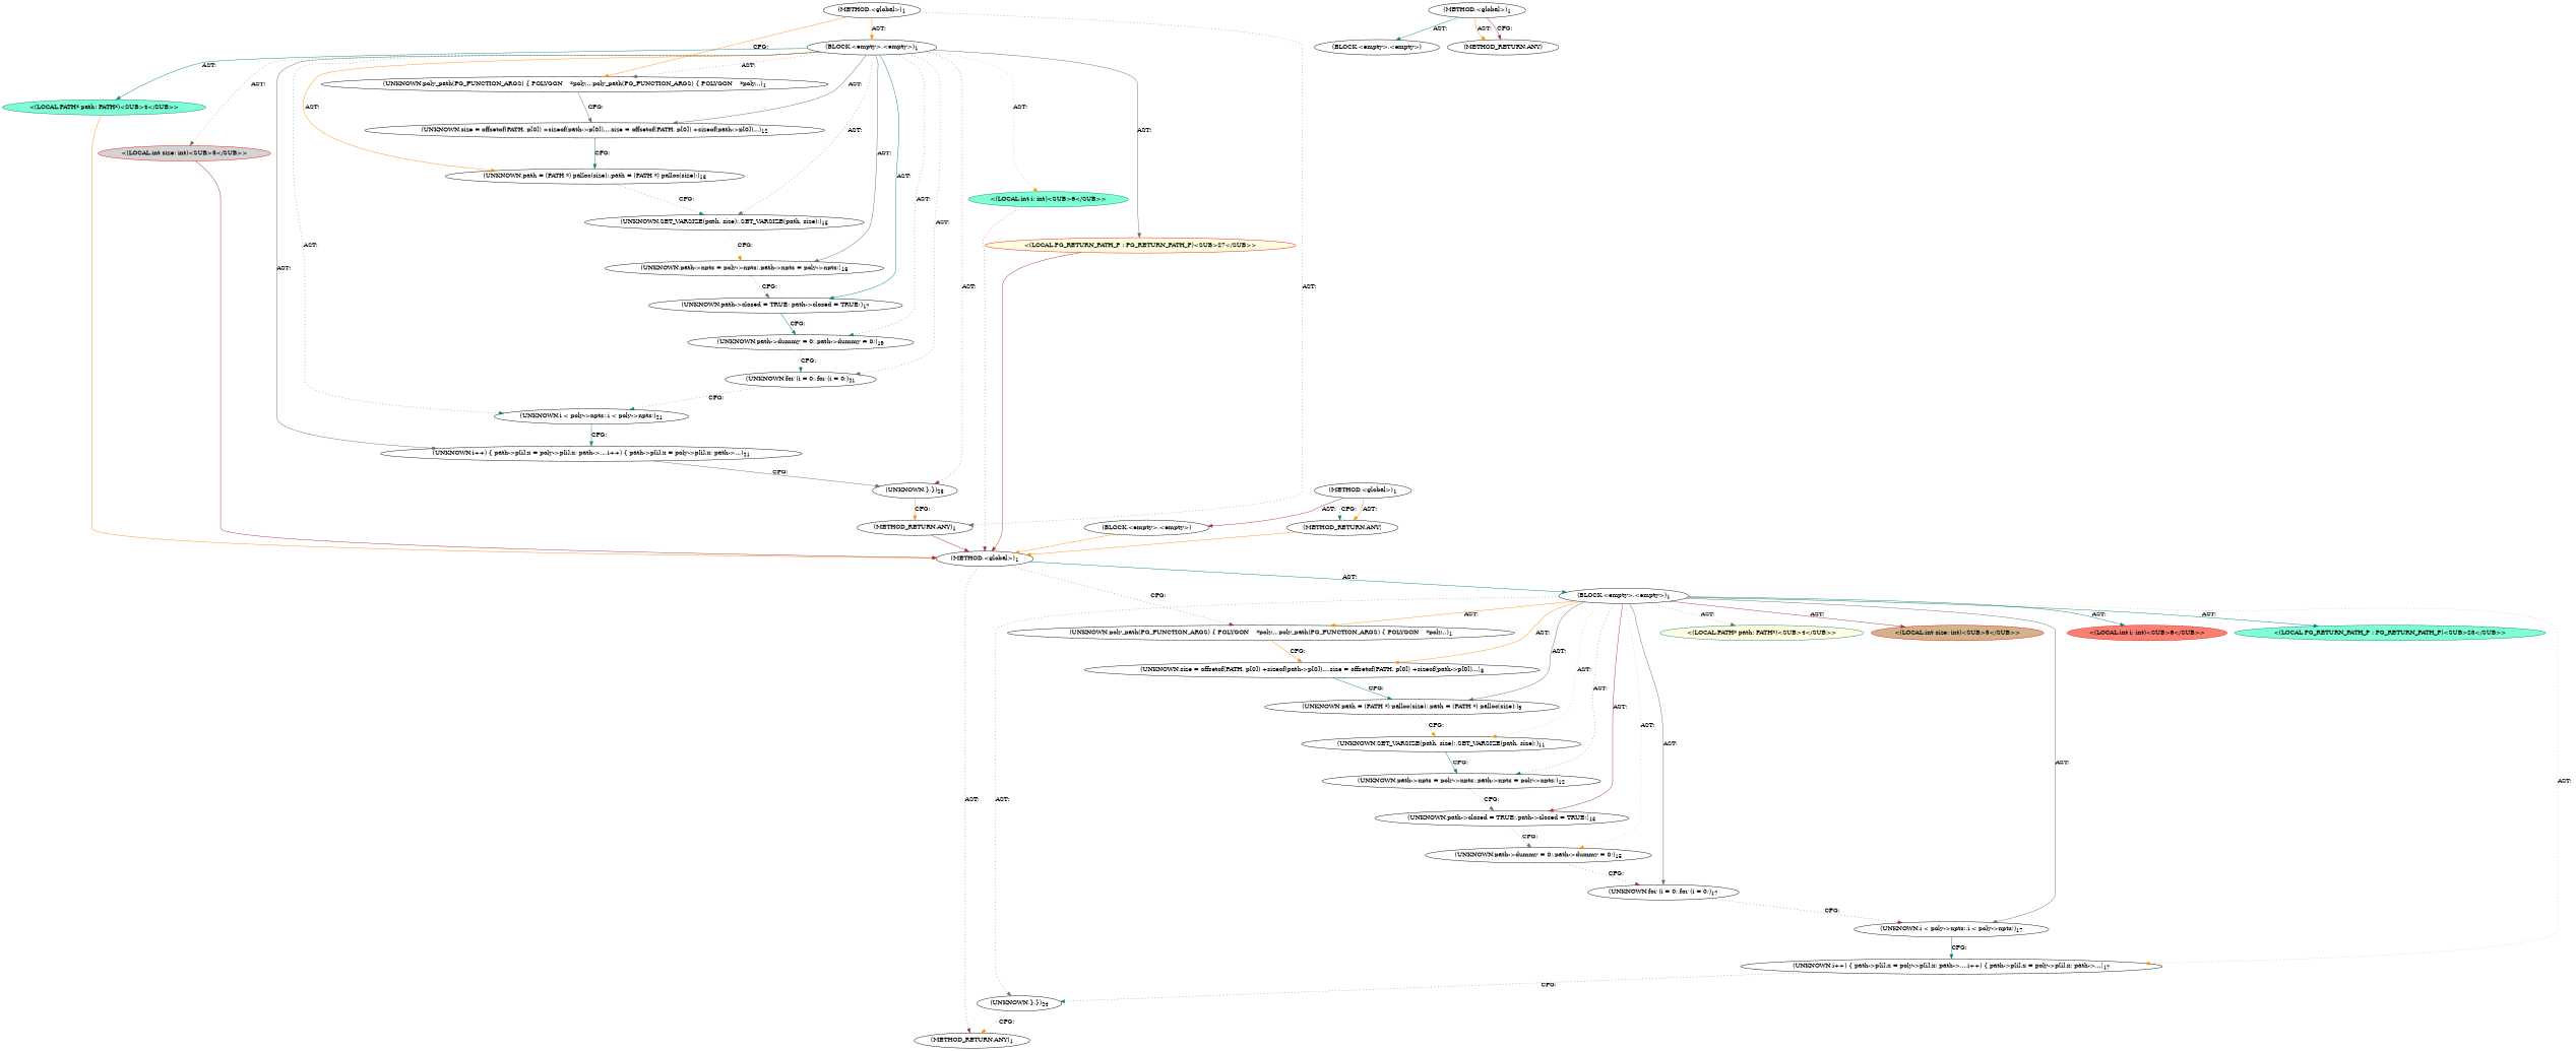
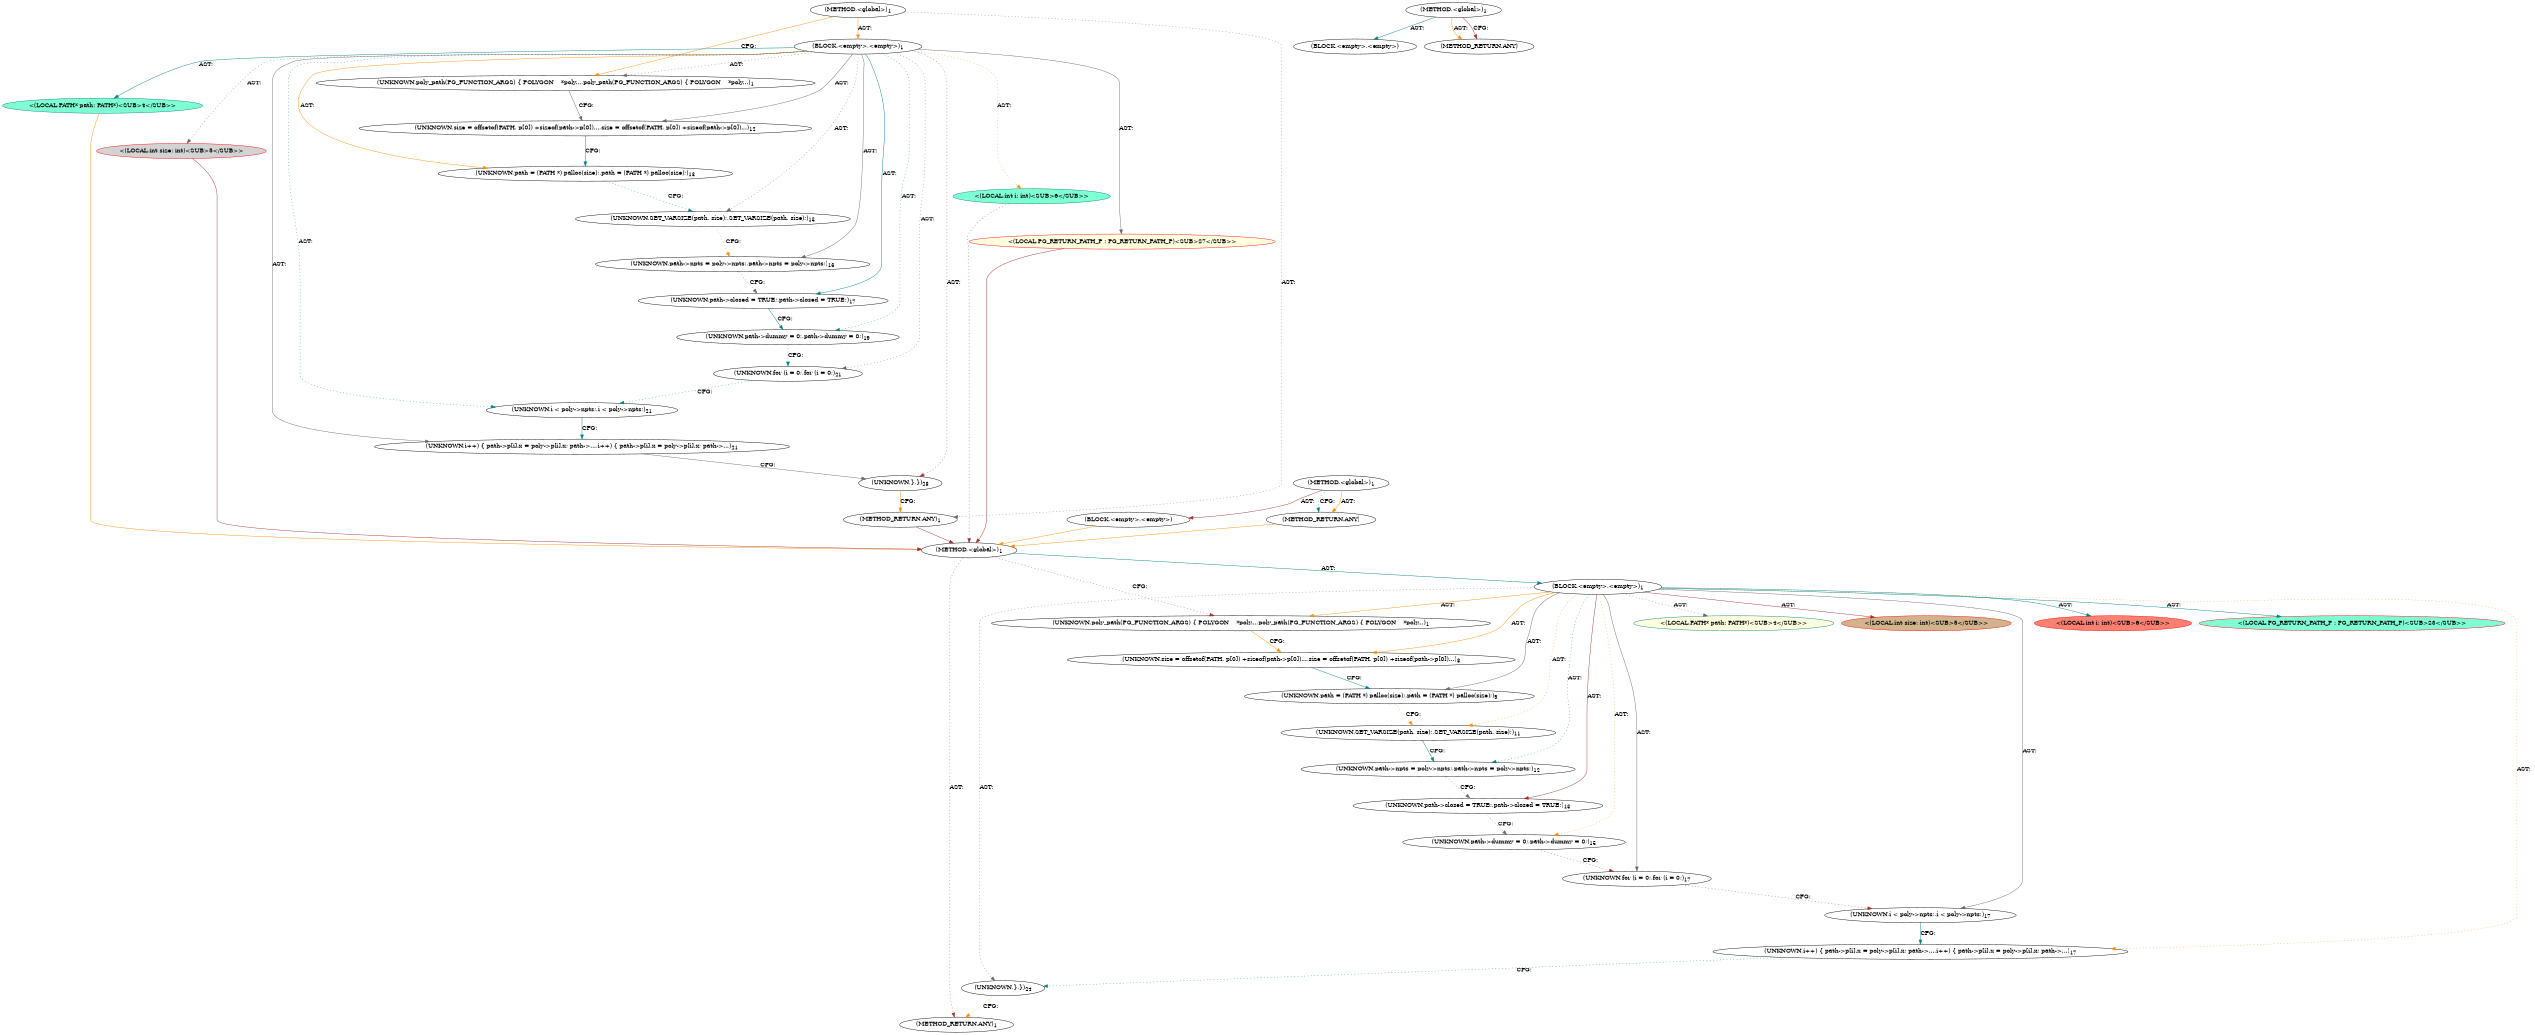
  digraph {
    edge [color=teal style=solid]
    n1 [label=<(METHOD,&lt;global&gt;)<SUB>1</SUB>>]
    n2 [label=<(BLOCK,&lt;empty&gt;,&lt;empty&gt;)<SUB>1</SUB>>]
    n3 [label=<(UNKNOWN,poly_path(PG_FUNCTION_ARGS) { 	POLYGON    *poly...,poly_path(PG_FUNCTION_ARGS) { 	POLYGON    *poly...)<SUB>1</SUB>>]
    n4 [label=<(METHOD_RETURN,ANY)<SUB>1</SUB>>]
    n5 [label="<(LOCAL,PATH* path: PATH*)<SUB>4</SUB>>" style=filled fillcolor=lightyellow color=teal]
    n6 [label="<(LOCAL,int size: int)<SUB>5</SUB>>" style=filled fillcolor=tan color=red]
    n7 [label="<(LOCAL,int i: int)<SUB>6</SUB>>" style=filled fillcolor=salmon color=red]
    n8 [label=<(UNKNOWN,size = offsetof(PATH, p[0]) +sizeof(path-&gt;p[0])...,size = offsetof(PATH, p[0]) +sizeof(path-&gt;p[0])...)<SUB>8</SUB>>]
    n9 [label=<(UNKNOWN,path = (PATH *) palloc(size);,path = (PATH *) palloc(size);)<SUB>9</SUB>>]
    n10 [label=<(UNKNOWN,SET_VARSIZE(path, size);,SET_VARSIZE(path, size);)<SUB>11</SUB>>]
    n11 [label=<(UNKNOWN,path-&gt;npts = poly-&gt;npts;,path-&gt;npts = poly-&gt;npts;)<SUB>12</SUB>>]
    n12 [label=<(UNKNOWN,path-&gt;closed = TRUE;,path-&gt;closed = TRUE;)<SUB>13</SUB>>]
    n13 [label=<(UNKNOWN,path-&gt;dummy = 0;,path-&gt;dummy = 0;)<SUB>15</SUB>>]
    n14 [label=<(UNKNOWN,for (i = 0;,for (i = 0;)<SUB>17</SUB>>]
    n15 [label=<(UNKNOWN,i &lt; poly-&gt;npts;,i &lt; poly-&gt;npts;)<SUB>17</SUB>>]
    n16 [label=<(UNKNOWN,i++) 	{ 		path-&gt;p[i].x = poly-&gt;p[i].x; 		path-&gt;...,i++) 	{ 		path-&gt;p[i].x = poly-&gt;p[i].x; 		path-&gt;...)<SUB>17</SUB>>]
-   n17 [label="<(LOCAL,PG_RETURN_PATH_P : PG_RETURN_PATH_P)<SUB>23</SUB>>" style=filled fillcolor=aquamarine color=teal]
+   n17 [label="<(LOCAL,PG_RETURN_PATH_P : PG_RETURN_PATH_P)<SUB>23</SUB>>" style=filled fillcolor=aquamarine color=red]
    n18 [label=<(UNKNOWN,},})<SUB>24</SUB>>]
    n19 [label=<(METHOD,&lt;global&gt;)<SUB>1</SUB>>]
    n20 [label=<(BLOCK,&lt;empty&gt;,&lt;empty&gt;)>]
    n21 [label=<(METHOD_RETURN,ANY)>]
    n22 [label=<(METHOD,&lt;global&gt;)<SUB>1</SUB>>]
    n23 [label=<(BLOCK,&lt;empty&gt;,&lt;empty&gt;)<SUB>1</SUB>>]
    n24 [label=<(UNKNOWN,poly_path(PG_FUNCTION_ARGS) { 	POLYGON    *poly...,poly_path(PG_FUNCTION_ARGS) { 	POLYGON    *poly...)<SUB>1</SUB>>]
    n25 [label=<(METHOD_RETURN,ANY)<SUB>1</SUB>>]
    n26 [label="<(LOCAL,PATH* path: PATH*)<SUB>4</SUB>>" style=filled fillcolor=aquamarine color=teal]
    n27 [label="<(LOCAL,int size: int)<SUB>5</SUB>>" style=filled fillcolor=lightgrey color=red]
    n28 [label="<(LOCAL,int i: int)<SUB>6</SUB>>" style=filled fillcolor=aquamarine color=teal]
    n29 [label=<(UNKNOWN,size = offsetof(PATH, p[0]) +sizeof(path-&gt;p[0])...,size = offsetof(PATH, p[0]) +sizeof(path-&gt;p[0])...)<SUB>12</SUB>>]
    n30 [label=<(UNKNOWN,path = (PATH *) palloc(size);,path = (PATH *) palloc(size);)<SUB>13</SUB>>]
    n31 [label=<(UNKNOWN,SET_VARSIZE(path, size);,SET_VARSIZE(path, size);)<SUB>15</SUB>>]
    n32 [label=<(UNKNOWN,path-&gt;npts = poly-&gt;npts;,path-&gt;npts = poly-&gt;npts;)<SUB>16</SUB>>]
    n33 [label=<(UNKNOWN,path-&gt;closed = TRUE;,path-&gt;closed = TRUE;)<SUB>17</SUB>>]
    n34 [label=<(UNKNOWN,path-&gt;dummy = 0;,path-&gt;dummy = 0;)<SUB>19</SUB>>]
    n35 [label=<(UNKNOWN,for (i = 0;,for (i = 0;)<SUB>21</SUB>>]
    n36 [label=<(UNKNOWN,i &lt; poly-&gt;npts;,i &lt; poly-&gt;npts;)<SUB>21</SUB>>]
    n37 [label=<(UNKNOWN,i++) 	{ 		path-&gt;p[i].x = poly-&gt;p[i].x; 		path-&gt;...,i++) 	{ 		path-&gt;p[i].x = poly-&gt;p[i].x; 		path-&gt;...)<SUB>21</SUB>>]
    n38 [label="<(LOCAL,PG_RETURN_PATH_P : PG_RETURN_PATH_P)<SUB>27</SUB>>" style=filled fillcolor=lightyellow color=red]
    n39 [label=<(UNKNOWN,},})<SUB>28</SUB>>]
    n40 [label=<(METHOD,&lt;global&gt;)<SUB>1</SUB>>]
    n41 [label=<(BLOCK,&lt;empty&gt;,&lt;empty&gt;)>]
    n42 [label=<(METHOD_RETURN,ANY)>]
    n1 -> n2 [label="AST: "]
    n1 -> n3 [label="CFG: " color=brown style=dotted]
    n1 -> n4 [label="AST: " color=brown style=dotted]
    n2 -> n3 [label="AST: " color=darkorange]
    n2 -> n5 [label="AST: " color=gray40 style=dotted]
    n2 -> n6 [label="AST: " color=brown]
    n2 -> n7 [label="AST: "]
    n2 -> n8 [label="AST: " color=darkorange]
    n2 -> n9 [label="AST: " color=gray40]
    n2 -> n10 [label="AST: " color=darkorange style=dotted]
    n2 -> n11 [label="AST: " style=dotted]
    n2 -> n12 [label="AST: " color=brown]
    n2 -> n13 [label="AST: " color=darkorange style=dotted]
    n2 -> n14 [label="AST: " color=gray40]
    n2 -> n15 [label="AST: " color=gray40]
    n2 -> n16 [label="AST: " color=darkorange style=dotted]
    n2 -> n17 [label="AST: "]
    n2 -> n18 [label="AST: " color=gray40 style=dotted]
    n3 -> n8 [label="CFG: " color=darkorange]
    n8 -> n9 [label="CFG: "]
    n9 -> n10 [label="CFG: " color=darkorange style=dotted]
    n10 -> n11 [label="CFG: "]
    n11 -> n12 [label="CFG: " color=gray40 style=dotted]
    n12 -> n13 [label="CFG: " color=gray40 style=dotted]
    n13 -> n14 [label="CFG: " color=brown style=dotted]
    n14 -> n15 [label="CFG: " color=brown style=dotted]
    n15 -> n16 [label="CFG: "]
    n16 -> n18 [label="CFG: " style=dotted]
    n18 -> n4 [label="CFG: " color=darkorange style=dotted]
    n19 -> n20 [label="AST: "]
    n19 -> n21 [label="AST: " color=darkorange]
    n19 -> n21 [label="CFG: " color=brown]
    n22 -> n23 [label="AST: " color=darkorange]
    n22 -> n24 [label="CFG: " color=darkorange]
    n22 -> n25 [label="AST: " color=gray40 style=dotted]
    n23 -> n24 [label="AST: " color=gray40 style=dotted]
    n23 -> n26 [label="AST: "]
    n23 -> n27 [label="AST: " color=gray40 style=dotted]
    n23 -> n28 [label="AST: " color=darkorange style=dotted]
    n23 -> n29 [label="AST: " color=gray40]
    n23 -> n30 [label="AST: " color=darkorange]
    n23 -> n31 [label="AST: " color=gray40 style=dotted]
    n23 -> n32 [label="AST: " color=gray40]
    n23 -> n33 [label="AST: "]
    n23 -> n34 [label="AST: " style=dotted]
    n23 -> n35 [label="AST: " color=gray40 style=dotted]
    n23 -> n36 [label="AST: " style=dotted]
    n23 -> n37 [label="AST: " color=gray40]
    n23 -> n38 [label="AST: " color=gray40]
    n23 -> n39 [label="AST: " color=brown style=dotted]
    n24 -> n29 [label="CFG: " color=gray40]
    n25 -> n1 [color=brown]
    n26 -> n1 [color=darkorange]
    n27 -> n1 [color=brown]
    n28 -> n1 [color=brown style=dotted]
    n29 -> n30 [label="CFG: "]
    n30 -> n31 [label="CFG: " style=dotted]
    n31 -> n32 [label="CFG: " color=darkorange style=dotted]
    n32 -> n33 [label="CFG: " color=gray40 style=dotted]
    n33 -> n34 [label="CFG: "]
    n34 -> n35 [label="CFG: " style=dotted]
    n35 -> n36 [label="CFG: " style=dotted]
    n36 -> n37 [label="CFG: "]
    n37 -> n39 [label="CFG: " color=gray40]
    n38 -> n1 [color=brown]
    n39 -> n25 [label="CFG: " color=darkorange]
    n40 -> n41 [label="AST: " color=brown]
    n40 -> n42 [label="AST: " color=darkorange]
    n40 -> n42 [label="CFG: " style=dotted]
    n41 -> n1 [color=darkorange]
    n42 -> n1 [color=darkorange]
  }
